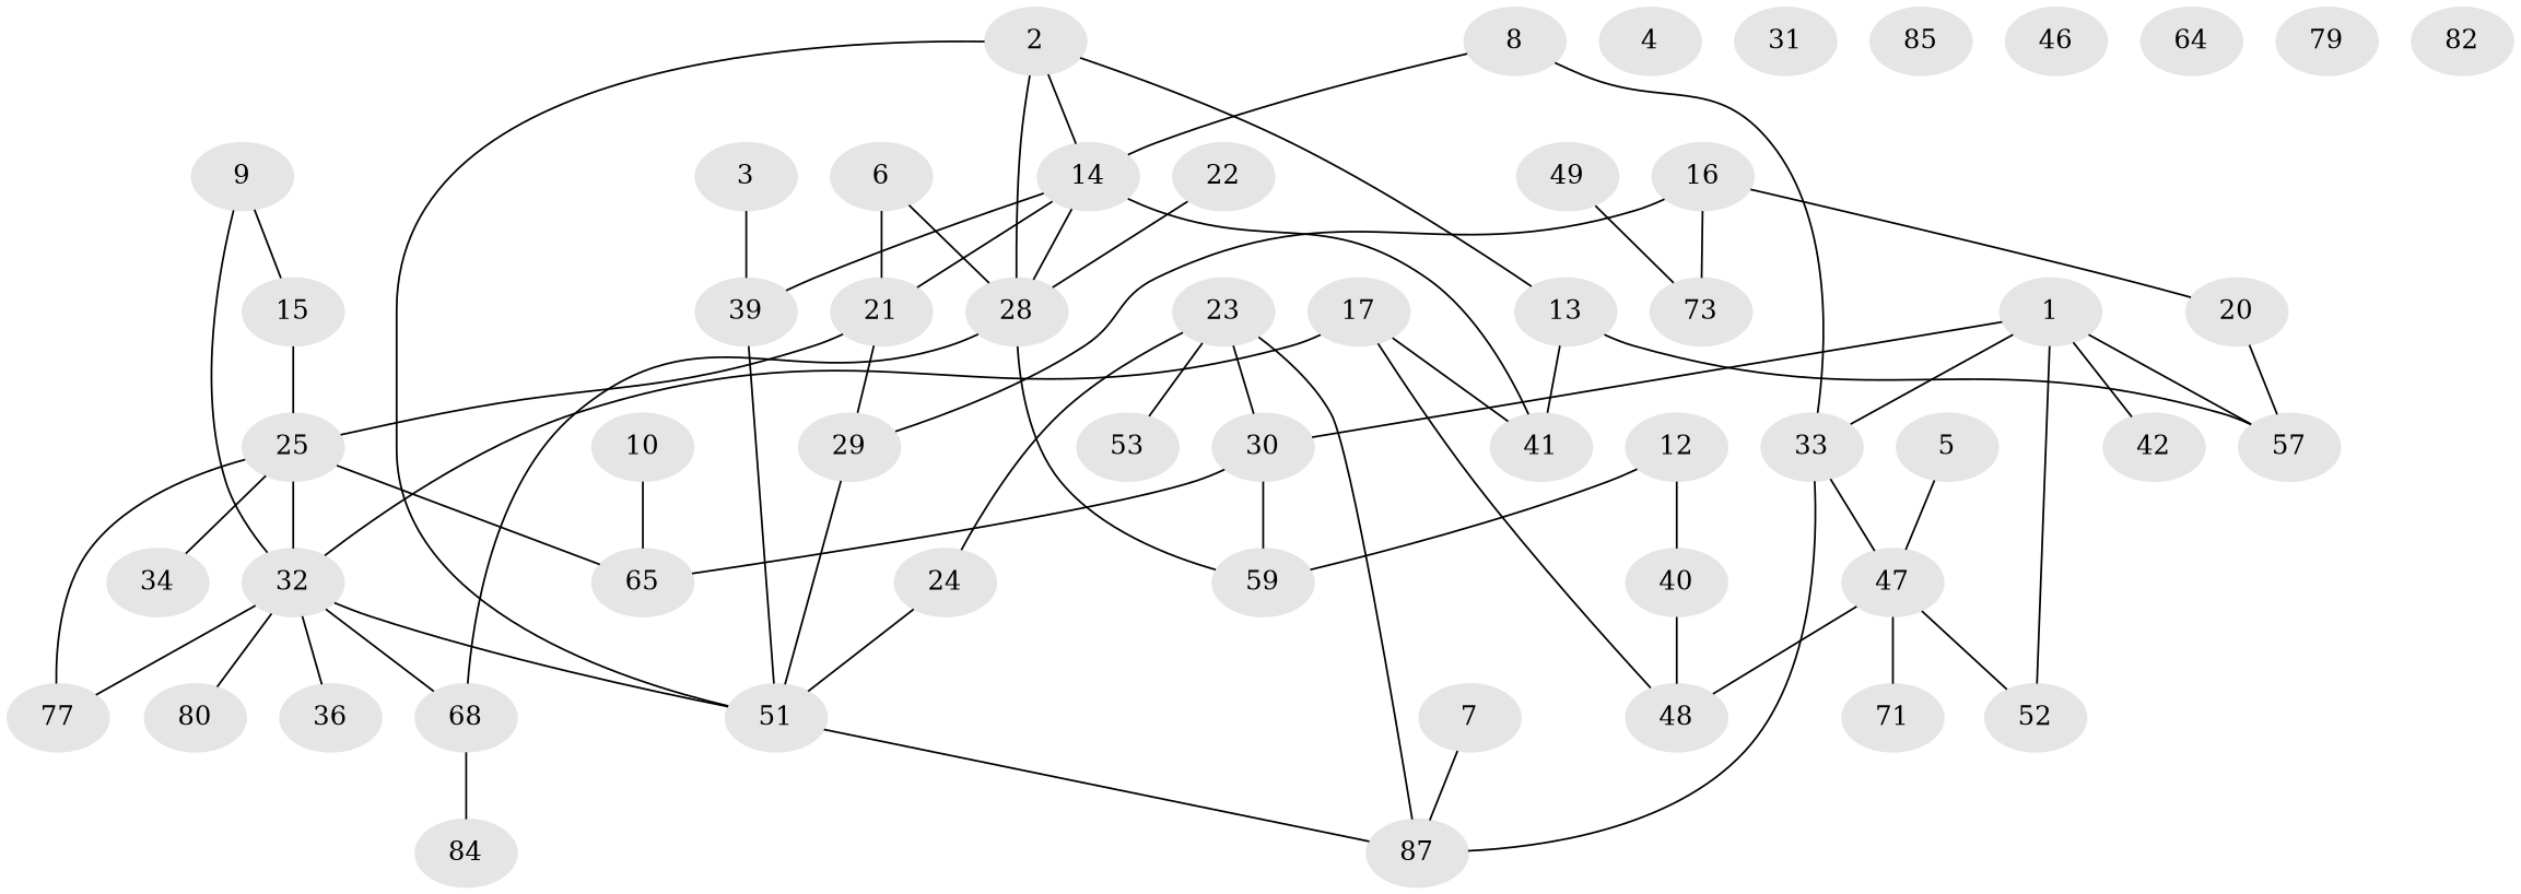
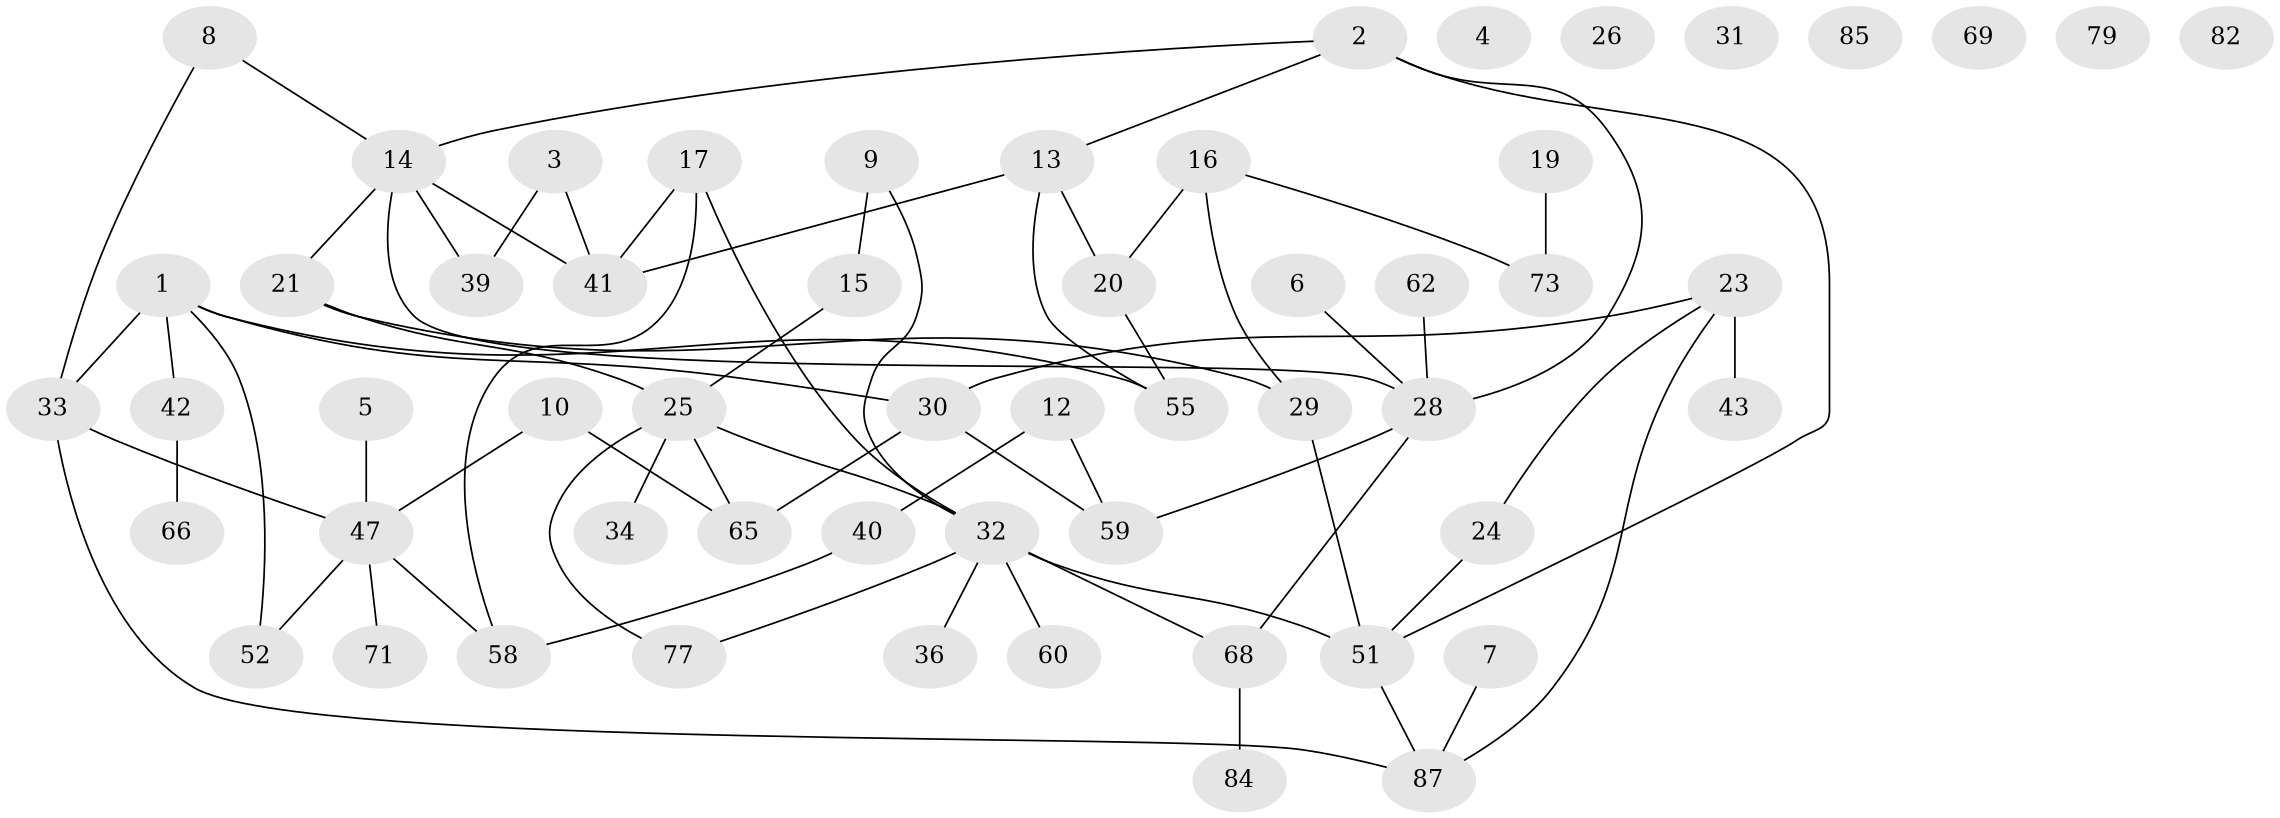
  graph {
    node [color=gray90 style=filled]
    1 [super="+18"]
    30 [super="+50"]
    33 [super="+67"]
    42 [super="+86"]
    52
-   57 [super="+74"]
+   57 [super="+74" label=55]
    65
    59 [super="+63"]
    87
    47 [super="+61"]
+   66
    2 [super="+44"]
    13 [super="+60"]
    14 [super="+37"]
    28 [super="+38"]
    51 [super="+81"]
    41 [super="+54"]
    20 [super="+27"]
    39 [super="+75"]
    21 [super="+58"]
    68 [super="+72"]
    3 [super="+11"]
    4
-   48 [super="+70"]
+   48 [super="+70" label=58]
    71
    5
    6 [super="+53"]
    25 [super="+62"]
    29 [super="+35"]
    7
    8 [super="+78"]
    9 [super="+85"]
    15
    32 [super="+49"]
    77
    36
-   80
+   80 [label=60]
    10
    40 [super="+55"]
    12
    34
    16
    73 [super="+83"]
    17 [super="+69"]
-   19 [label=49]
-   22
+   19
+   22 [label=62]
    23 [super="+76"]
    24 [super="+88"]
-   43 [label=53]
+   43
+   26
    84
    31
    n53 [label=85]
-   46
-   64
+   64 [label=69]
    79
    82
    1 -- 30
    1 -- 33
    1 -- 42
    1 -- 52
    1 -- 57
    30 -- 65
    30 -- 59
    33 -- 87
    33 -- 47
+   42 -- 66
    47 -- 52
    47 -- 48
    47 -- 71
    2 -- 13
    2 -- 14
    2 -- 28
    2 -- 51
    13 -- 57
    13 -- 41
+   13 -- 20
    14 -- 28
    14 -- 41
    14 -- 39
    14 -- 21
    28 -- 59
    28 -- 68
    51 -- 87
    20 -- 57
-   39 -- 51
    21 -- 25
    21 -- 29
    68 -- 84
+   3 -- 41
    3 -- 39
    5 -- 47
    6 -- 28
-   6 -- 21
    25 -- 65
    25 -- 32
    25 -- 77
    25 -- 34
    29 -- 51
    7 -- 87
    8 -- 33
    8 -- 14
    9 -- 15
    9 -- 32
    15 -- 25
    32 -- 51
    32 -- 68
    32 -- 77
    32 -- 36
    32 -- 80
    10 -- 65
+   10 -- 47
    40 -- 48
    12 -- 59
    12 -- 40
    16 -- 20
    16 -- 29
    16 -- 73
    17 -- 41
    17 -- 48
    17 -- 32
    19 -- 73
    22 -- 28
    23 -- 30
    23 -- 87
    23 -- 24
    23 -- 43
    24 -- 51
  }
